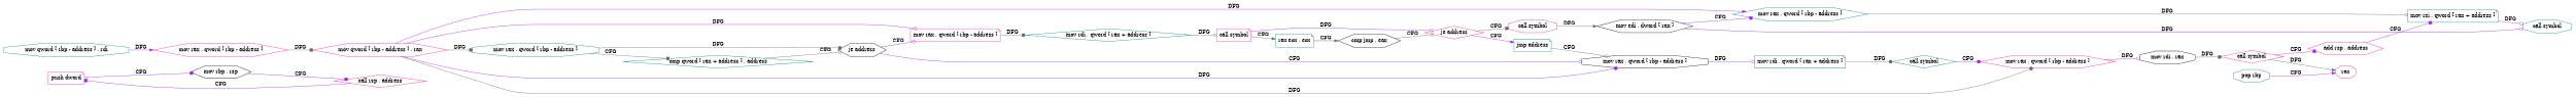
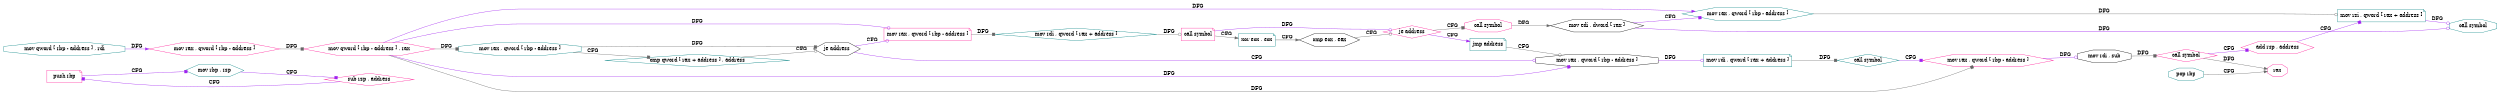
  digraph {
    rankdir=LR
    node [color=deeppink shape=hexagon]
    edge [arrowhead=box color=purple]
-   n1 [label="push dword" shape=note]
-   n2 [color=black label="mov rbp , rsp"]
-   n3 [label="call rsp , address" shape=diamond]
+   n1 [label="push rbp" shape=note]
+   n2 [color=teal label="mov rbp , rsp"]
+   n3 [label="sub rsp , address" shape=diamond]
    n4 [color=teal label="mov qword [ rbp - address ] , rdi" shape=octagon]
    n5 [label="mov rax , qword [ rbp - address ]"]
    n6 [label="mov qword [ rbp - address ] , rax"]
    n7 [color=teal label="mov rax , qword [ rbp - address ]" shape=octagon]
    n8 [color=black label="mov rax , qword [ rbp - address ]" shape=octagon]
    n9 [label="mov rax , qword [ rbp - address ]" shape=note]
    n10 [label="mov rax , qword [ rbp - address ]"]
    n11 [color=teal label="mov rax , qword [ rbp - address ]"]
    n12 [color=teal label="cmp qword [ rax + address ] , address" shape=diamond]
    n13 [color=black label="je address"]
    n14 [color=teal label="mov rdi , qword [ rax + address ]" shape=note]
    n15 [color=teal label="mov rdi , qword [ rax + address ]" shape=diamond]
-   n16 [color=black label="mov rdi , rax" shape=octagon]
+   n16 [color=black label="mov rdi , sub" shape=octagon]
    n17 [color=teal label="mov rsi , qword [ rax + address ]" shape=note]
    n18 [color=teal label="call symbol" shape=diamond]
    n19 [label="call symbol" shape=note]
    n20 [label="call symbol" shape=diamond]
    n21 [label="add rsp , address"]
    n22 [label=rax shape=octagon]
    n23 [color=teal label="pop rbp" shape=octagon]
-   n24 [color=teal label="rax ecx , ecx" shape=note]
+   n24 [color=teal label="xor ecx , ecx" shape=note]
    n25 [label="je address" shape=diamond]
-   n26 [color=black label="cmp jmp , eax"]
+   n26 [color=black label="cmp ecx , eax"]
    n27 [color=teal label="jmp address" shape=note]
    n28 [label="call symbol" shape=octagon]
    n29 [color=black label="mov edi , dword [ rax ]"]
    n30 [color=teal label="call symbol" shape=octagon]
    n1 -> n2 [label=CFG]
    n2 -> n3 [label=CFG]
    n3 -> n1 [label=CFG]
    n4 -> n5 [arrowhead=normal label=DFG]
    n5 -> n6 [color=gray40 label=DFG]
    n6 -> n7 [color=gray40 label=DFG]
    n6 -> n8 [label=DFG]
    n6 -> n9 [arrowhead=odot label=DFG]
    n6 -> n10 [color=gray40 label=DFG]
    n6 -> n11 [arrowhead=normal label=DFG]
    n7 -> n12 [color=gray40 label=CFG]
    n7 -> n13 [color=gray40 label=DFG]
    n8 -> n14 [arrowhead=odot label=DFG]
    n9 -> n15 [color=gray40 label=DFG]
    n10 -> n16 [arrowhead=odot label=DFG]
    n11 -> n17 [arrowhead=odot color=gray40 label=DFG]
    n12 -> n13 [arrowhead=odot color=gray40 label=CFG]
    n13 -> n8 [arrowhead=odot label=CFG]
    n13 -> n9 [arrowhead=odot label=CFG]
    n14 -> n18 [color=gray40 label=DFG]
    n15 -> n19 [arrowhead=odot color=gray40 label=DFG]
    n16 -> n20 [color=gray40 label=DFG]
    n17 -> n30 [arrowhead=odot label=DFG]
    n18 -> n10 [label=CFG]
    n19 -> n24 [arrowhead=normal color=gray40 label=CFG]
    n19 -> n25 [arrowhead=odot label=DFG]
    n20 -> n21 [label=CFG]
    n20 -> n22 [arrowhead=normal color=gray40 label=DFG]
    n21 -> n17 [label=CFG]
-   n23 -> n22 [arrowhead=normal label=CFG]
+   n23 -> n22 [arrowhead=normal color=gray40 label=CFG]
    n24 -> n26 [arrowhead=normal color=gray40 label=CFG]
    n25 -> n27 [arrowhead=normal label=CFG]
    n25 -> n28 [color=gray40 label=CFG]
    n26 -> n25 [arrowhead=odot color=gray40 label=CFG]
    n27 -> n8 [arrowhead=odot color=gray40 label=CFG]
    n28 -> n29 [arrowhead=normal color=gray40 label=DFG]
    n29 -> n11 [label=CFG]
    n29 -> n30 [arrowhead=odot label=DFG]
  }
